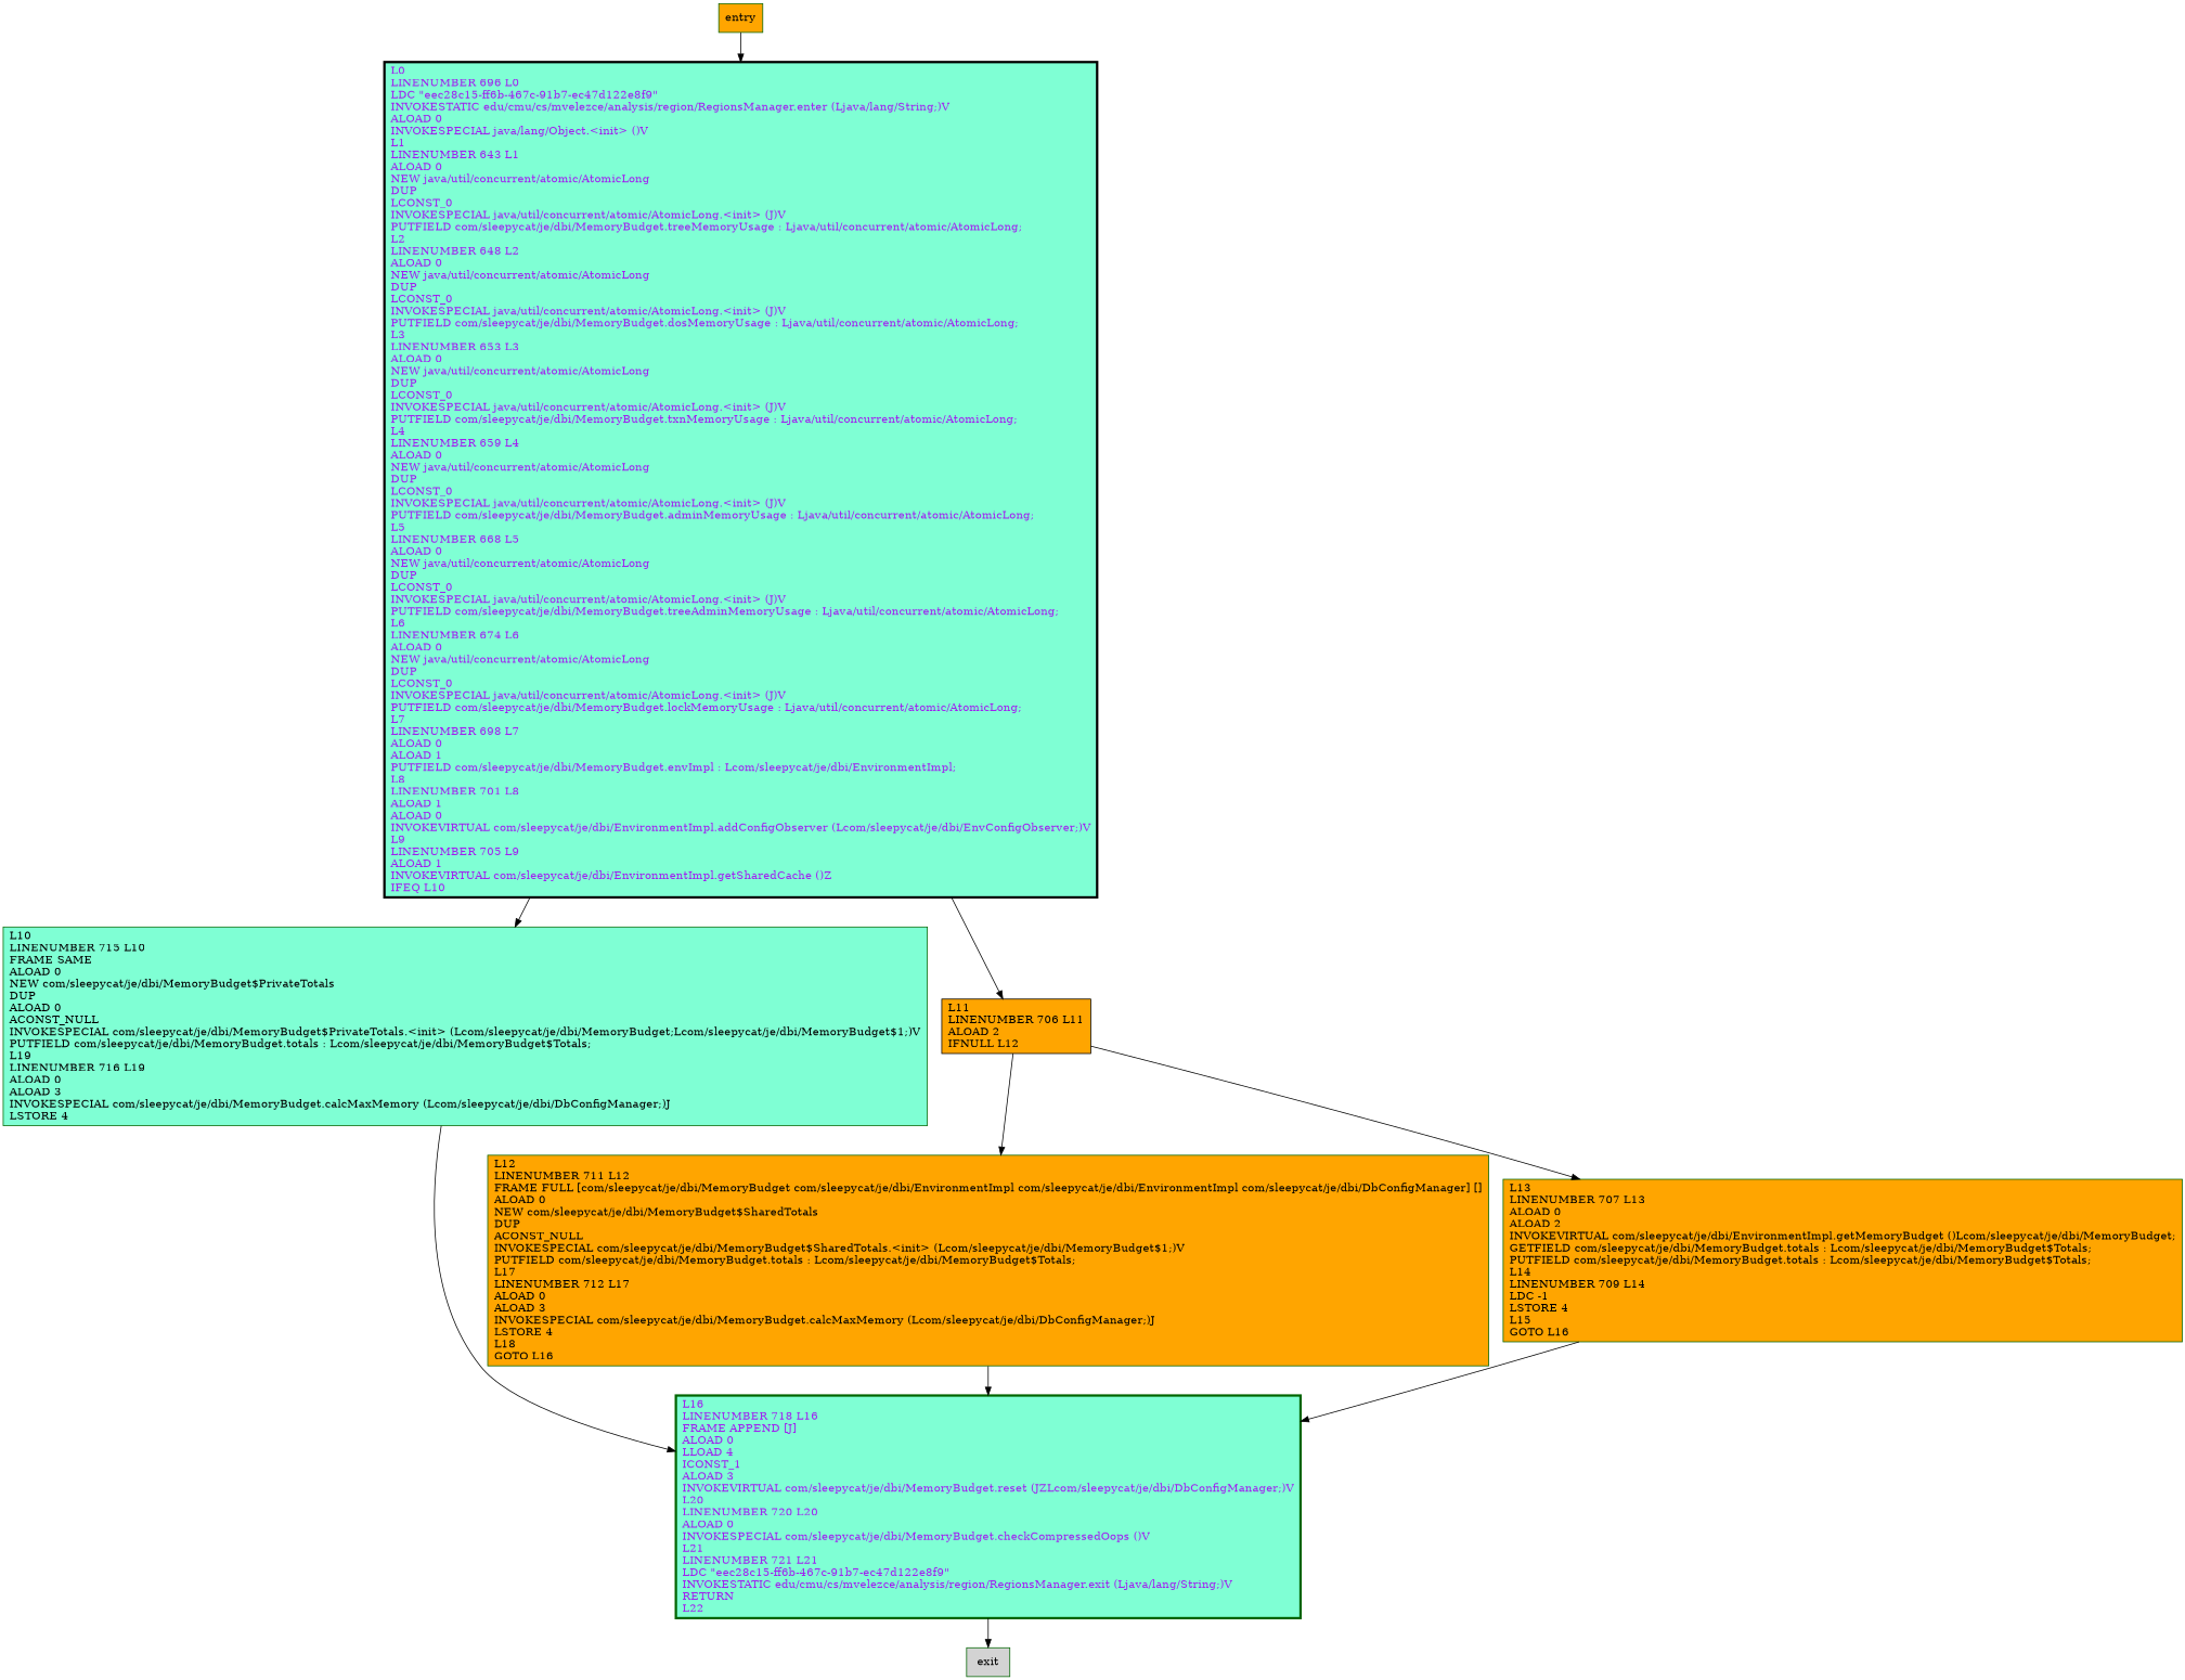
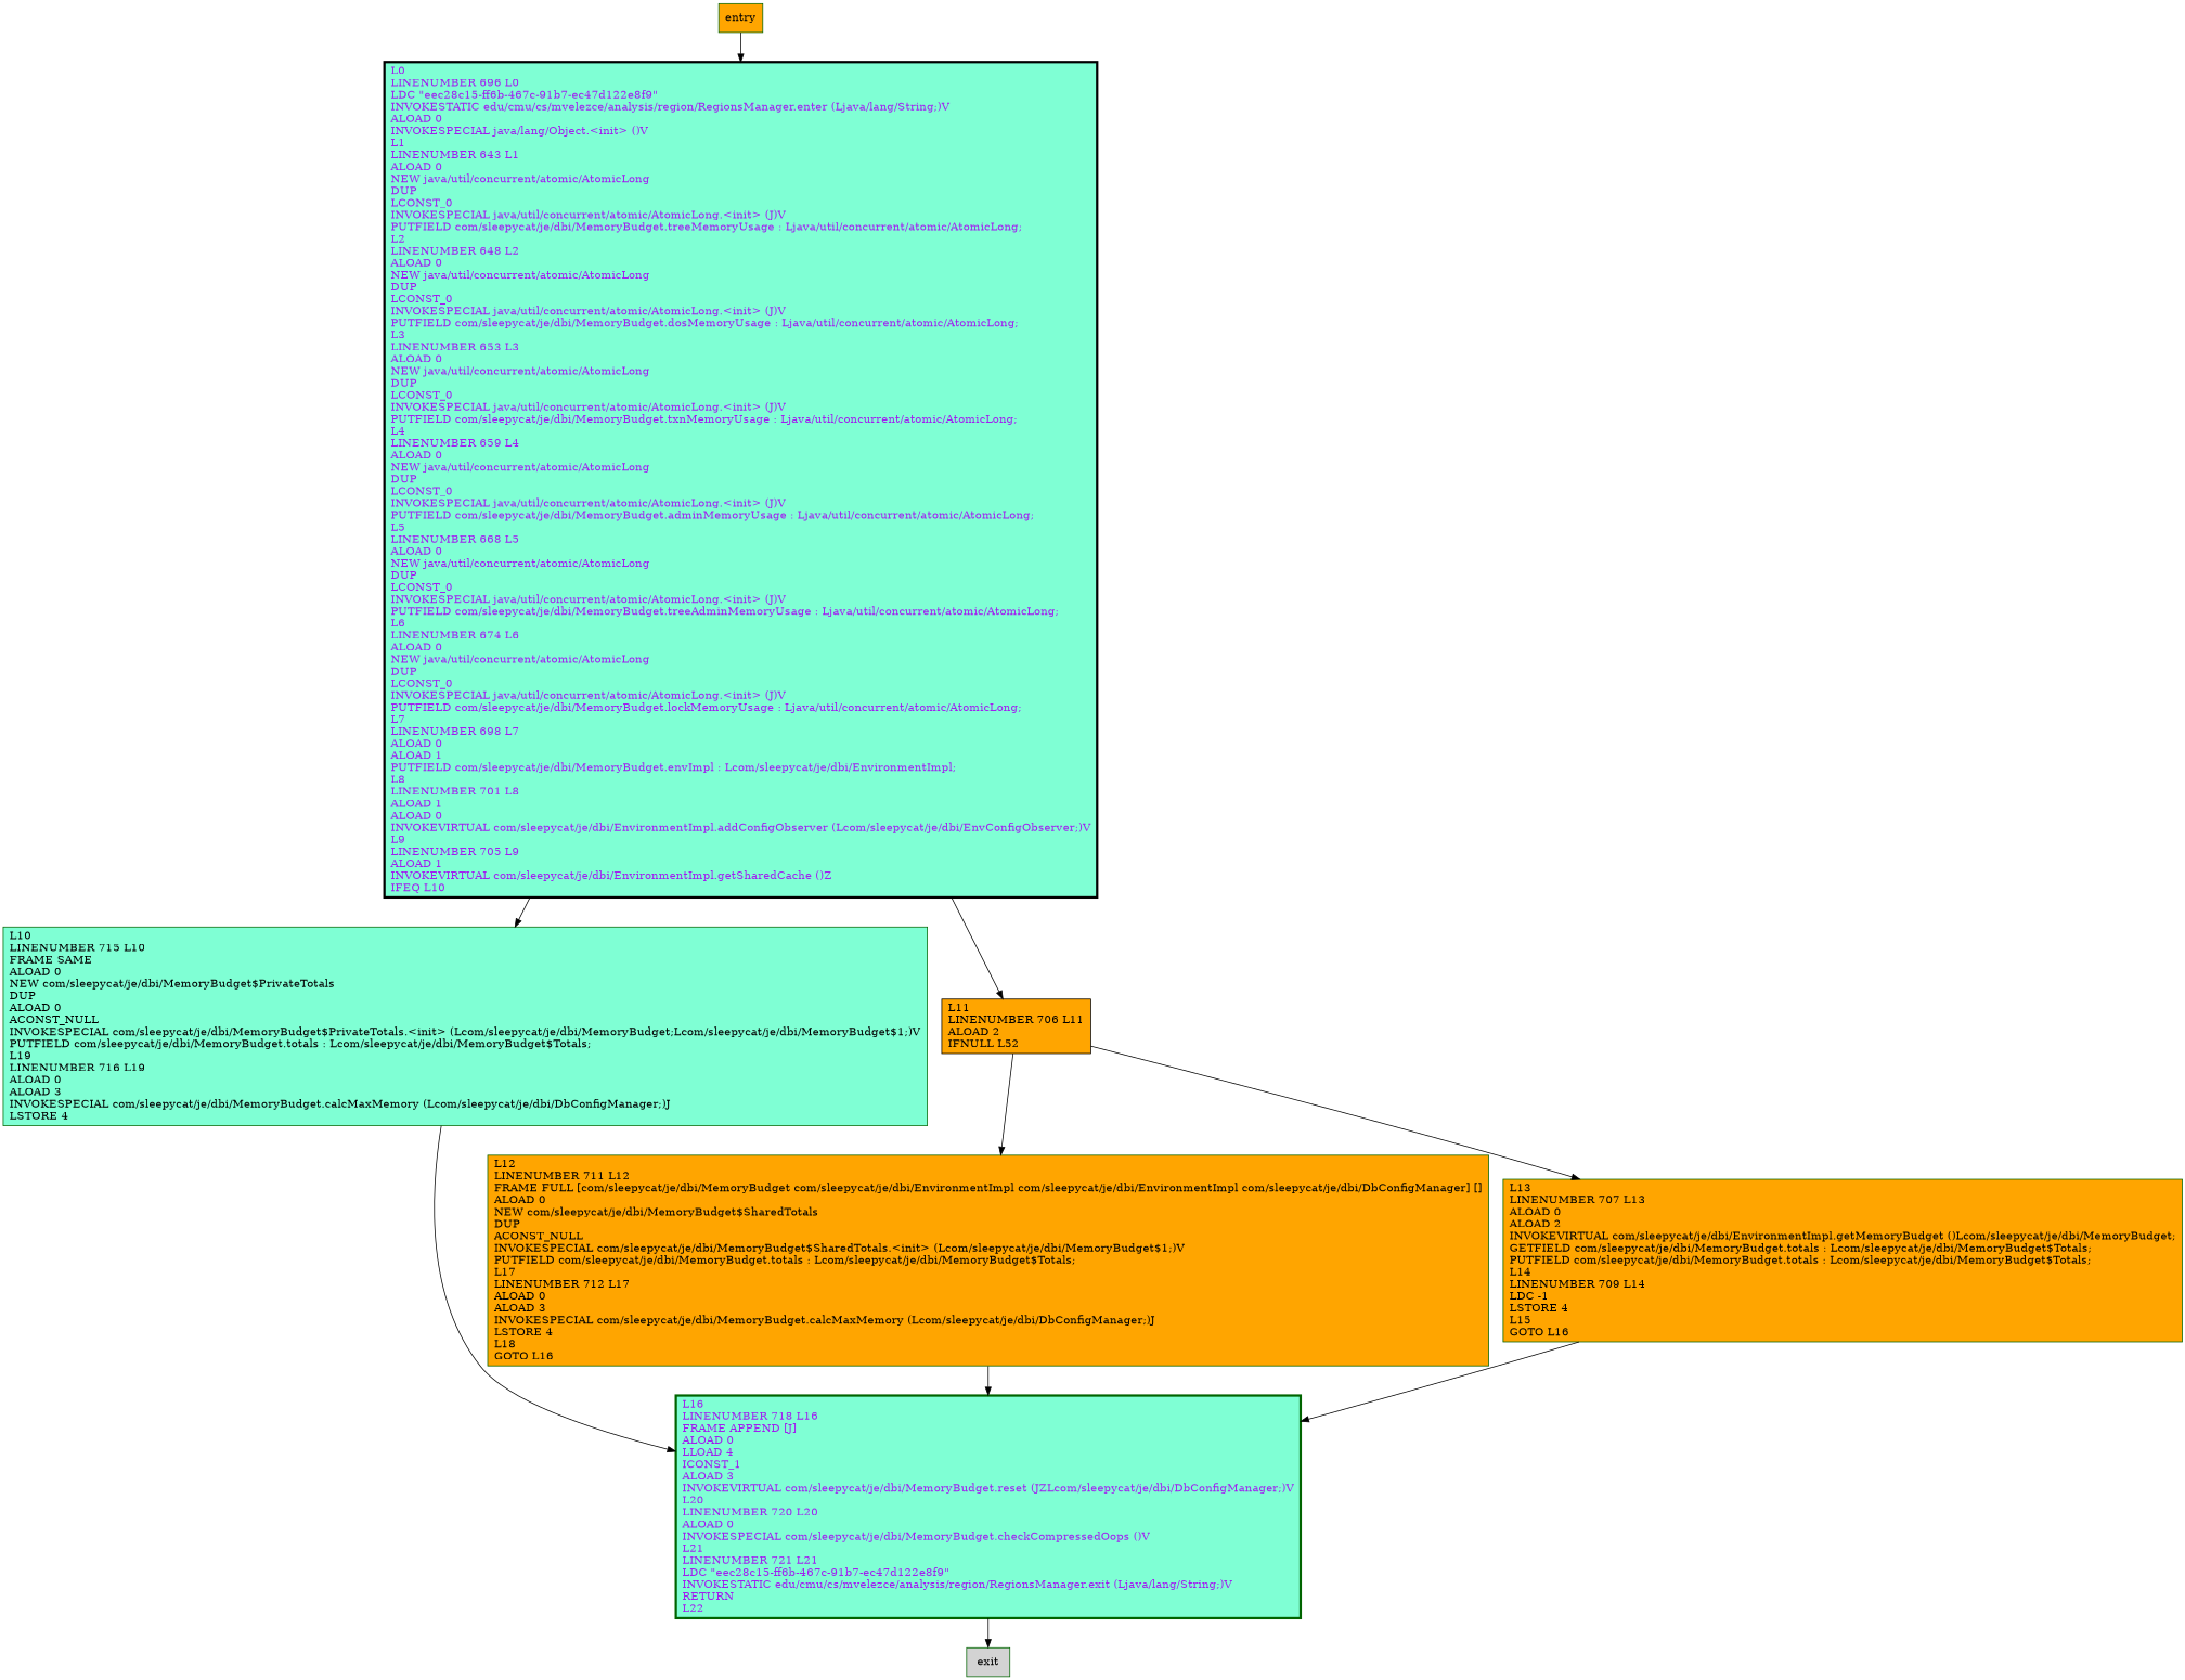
  digraph {
    node [shape=record style=filled fillcolor=orange color=darkgreen]
    n1 [label="L10\lLINENUMBER 715 L10\lFRAME SAME\lALOAD 0\lNEW com/sleepycat/je/dbi/MemoryBudget$PrivateTotals\lDUP\lALOAD 0\lACONST_NULL\lINVOKESPECIAL com/sleepycat/je/dbi/MemoryBudget$PrivateTotals.\<init\> (Lcom/sleepycat/je/dbi/MemoryBudget;Lcom/sleepycat/je/dbi/MemoryBudget$1;)V\lPUTFIELD com/sleepycat/je/dbi/MemoryBudget.totals : Lcom/sleepycat/je/dbi/MemoryBudget$Totals;\lL19\lLINENUMBER 716 L19\lALOAD 0\lALOAD 3\lINVOKESPECIAL com/sleepycat/je/dbi/MemoryBudget.calcMaxMemory (Lcom/sleepycat/je/dbi/DbConfigManager;)J\lLSTORE 4\l" fillcolor=aquamarine]
    n2 [fontcolor=purple label="L16\lLINENUMBER 718 L16\lFRAME APPEND [J]\lALOAD 0\lLLOAD 4\lICONST_1\lALOAD 3\lINVOKEVIRTUAL com/sleepycat/je/dbi/MemoryBudget.reset (JZLcom/sleepycat/je/dbi/DbConfigManager;)V\lL20\lLINENUMBER 720 L20\lALOAD 0\lINVOKESPECIAL com/sleepycat/je/dbi/MemoryBudget.checkCompressedOops ()V\lL21\lLINENUMBER 721 L21\lLDC \"eec28c15-ff6b-467c-91b7-ec47d122e8f9\"\lINVOKESTATIC edu/cmu/cs/mvelezce/analysis/region/RegionsManager.exit (Ljava/lang/String;)V\lRETURN\lL22\l" penwidth=3 fillcolor=aquamarine]
    n3 [label="L12\lLINENUMBER 711 L12\lFRAME FULL [com/sleepycat/je/dbi/MemoryBudget com/sleepycat/je/dbi/EnvironmentImpl com/sleepycat/je/dbi/EnvironmentImpl com/sleepycat/je/dbi/DbConfigManager] []\lALOAD 0\lNEW com/sleepycat/je/dbi/MemoryBudget$SharedTotals\lDUP\lACONST_NULL\lINVOKESPECIAL com/sleepycat/je/dbi/MemoryBudget$SharedTotals.\<init\> (Lcom/sleepycat/je/dbi/MemoryBudget$1;)V\lPUTFIELD com/sleepycat/je/dbi/MemoryBudget.totals : Lcom/sleepycat/je/dbi/MemoryBudget$Totals;\lL17\lLINENUMBER 712 L17\lALOAD 0\lALOAD 3\lINVOKESPECIAL com/sleepycat/je/dbi/MemoryBudget.calcMaxMemory (Lcom/sleepycat/je/dbi/DbConfigManager;)J\lLSTORE 4\lL18\lGOTO L16\l"]
    n4 [label="L13\lLINENUMBER 707 L13\lALOAD 0\lALOAD 2\lINVOKEVIRTUAL com/sleepycat/je/dbi/EnvironmentImpl.getMemoryBudget ()Lcom/sleepycat/je/dbi/MemoryBudget;\lGETFIELD com/sleepycat/je/dbi/MemoryBudget.totals : Lcom/sleepycat/je/dbi/MemoryBudget$Totals;\lPUTFIELD com/sleepycat/je/dbi/MemoryBudget.totals : Lcom/sleepycat/je/dbi/MemoryBudget$Totals;\lL14\lLINENUMBER 709 L14\lLDC -1\lLSTORE 4\lL15\lGOTO L16\l"]
    exit [fillcolor=lightgrey]
    n6 [color=black fontcolor=purple label="L0\lLINENUMBER 696 L0\lLDC \"eec28c15-ff6b-467c-91b7-ec47d122e8f9\"\lINVOKESTATIC edu/cmu/cs/mvelezce/analysis/region/RegionsManager.enter (Ljava/lang/String;)V\lALOAD 0\lINVOKESPECIAL java/lang/Object.\<init\> ()V\lL1\lLINENUMBER 643 L1\lALOAD 0\lNEW java/util/concurrent/atomic/AtomicLong\lDUP\lLCONST_0\lINVOKESPECIAL java/util/concurrent/atomic/AtomicLong.\<init\> (J)V\lPUTFIELD com/sleepycat/je/dbi/MemoryBudget.treeMemoryUsage : Ljava/util/concurrent/atomic/AtomicLong;\lL2\lLINENUMBER 648 L2\lALOAD 0\lNEW java/util/concurrent/atomic/AtomicLong\lDUP\lLCONST_0\lINVOKESPECIAL java/util/concurrent/atomic/AtomicLong.\<init\> (J)V\lPUTFIELD com/sleepycat/je/dbi/MemoryBudget.dosMemoryUsage : Ljava/util/concurrent/atomic/AtomicLong;\lL3\lLINENUMBER 653 L3\lALOAD 0\lNEW java/util/concurrent/atomic/AtomicLong\lDUP\lLCONST_0\lINVOKESPECIAL java/util/concurrent/atomic/AtomicLong.\<init\> (J)V\lPUTFIELD com/sleepycat/je/dbi/MemoryBudget.txnMemoryUsage : Ljava/util/concurrent/atomic/AtomicLong;\lL4\lLINENUMBER 659 L4\lALOAD 0\lNEW java/util/concurrent/atomic/AtomicLong\lDUP\lLCONST_0\lINVOKESPECIAL java/util/concurrent/atomic/AtomicLong.\<init\> (J)V\lPUTFIELD com/sleepycat/je/dbi/MemoryBudget.adminMemoryUsage : Ljava/util/concurrent/atomic/AtomicLong;\lL5\lLINENUMBER 668 L5\lALOAD 0\lNEW java/util/concurrent/atomic/AtomicLong\lDUP\lLCONST_0\lINVOKESPECIAL java/util/concurrent/atomic/AtomicLong.\<init\> (J)V\lPUTFIELD com/sleepycat/je/dbi/MemoryBudget.treeAdminMemoryUsage : Ljava/util/concurrent/atomic/AtomicLong;\lL6\lLINENUMBER 674 L6\lALOAD 0\lNEW java/util/concurrent/atomic/AtomicLong\lDUP\lLCONST_0\lINVOKESPECIAL java/util/concurrent/atomic/AtomicLong.\<init\> (J)V\lPUTFIELD com/sleepycat/je/dbi/MemoryBudget.lockMemoryUsage : Ljava/util/concurrent/atomic/AtomicLong;\lL7\lLINENUMBER 698 L7\lALOAD 0\lALOAD 1\lPUTFIELD com/sleepycat/je/dbi/MemoryBudget.envImpl : Lcom/sleepycat/je/dbi/EnvironmentImpl;\lL8\lLINENUMBER 701 L8\lALOAD 1\lALOAD 0\lINVOKEVIRTUAL com/sleepycat/je/dbi/EnvironmentImpl.addConfigObserver (Lcom/sleepycat/je/dbi/EnvConfigObserver;)V\lL9\lLINENUMBER 705 L9\lALOAD 1\lINVOKEVIRTUAL com/sleepycat/je/dbi/EnvironmentImpl.getSharedCache ()Z\lIFEQ L10\l" penwidth=3 fillcolor=aquamarine]
-   n7 [label="L11\lLINENUMBER 706 L11\lALOAD 2\lIFNULL L12\l" color=black]
+   n7 [label="L11\lLINENUMBER 706 L11\lALOAD 2\lIFNULL L52\l" color=black]
    entry
    n1 -> n2
    n2 -> exit
    n3 -> n2
    n4 -> n2
    n6 -> n1
    n6 -> n7
    n7 -> n3
    n7 -> n4
    entry -> n6
  }
